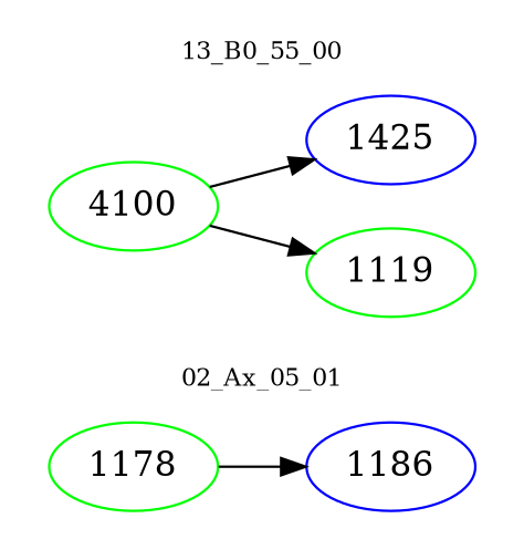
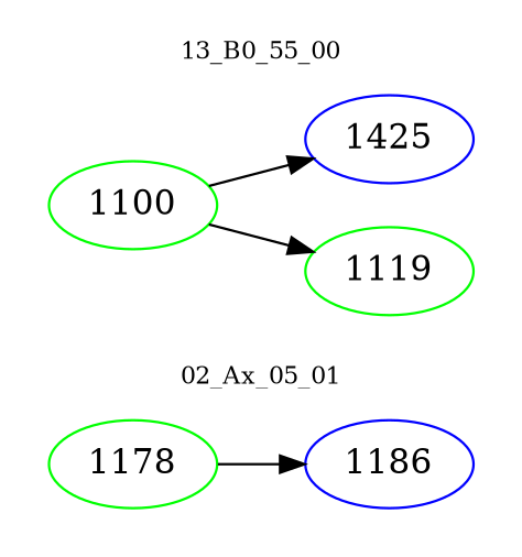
  digraph {
    rankdir=LR
    node [color=green]
    edge [color=black]
    n1 [label=1178]
    n2 [color=blue label=1186]
-   n3 [label=4100]
+   n3 [label=1100]
    n4 [label=1119]
    n5 [color=blue label=1425]
    subgraph cluster_1 {
      color=white
      fontsize=10
      label="02_Ax_05_01"
      n1
      n2
    }
    subgraph cluster_2 {
      color=white
      fontsize=10
      label="13_B0_55_00"
      n3
      n4
      n5
    }
    n1 -> n2
    n3 -> n4
    n3 -> n5
  }
